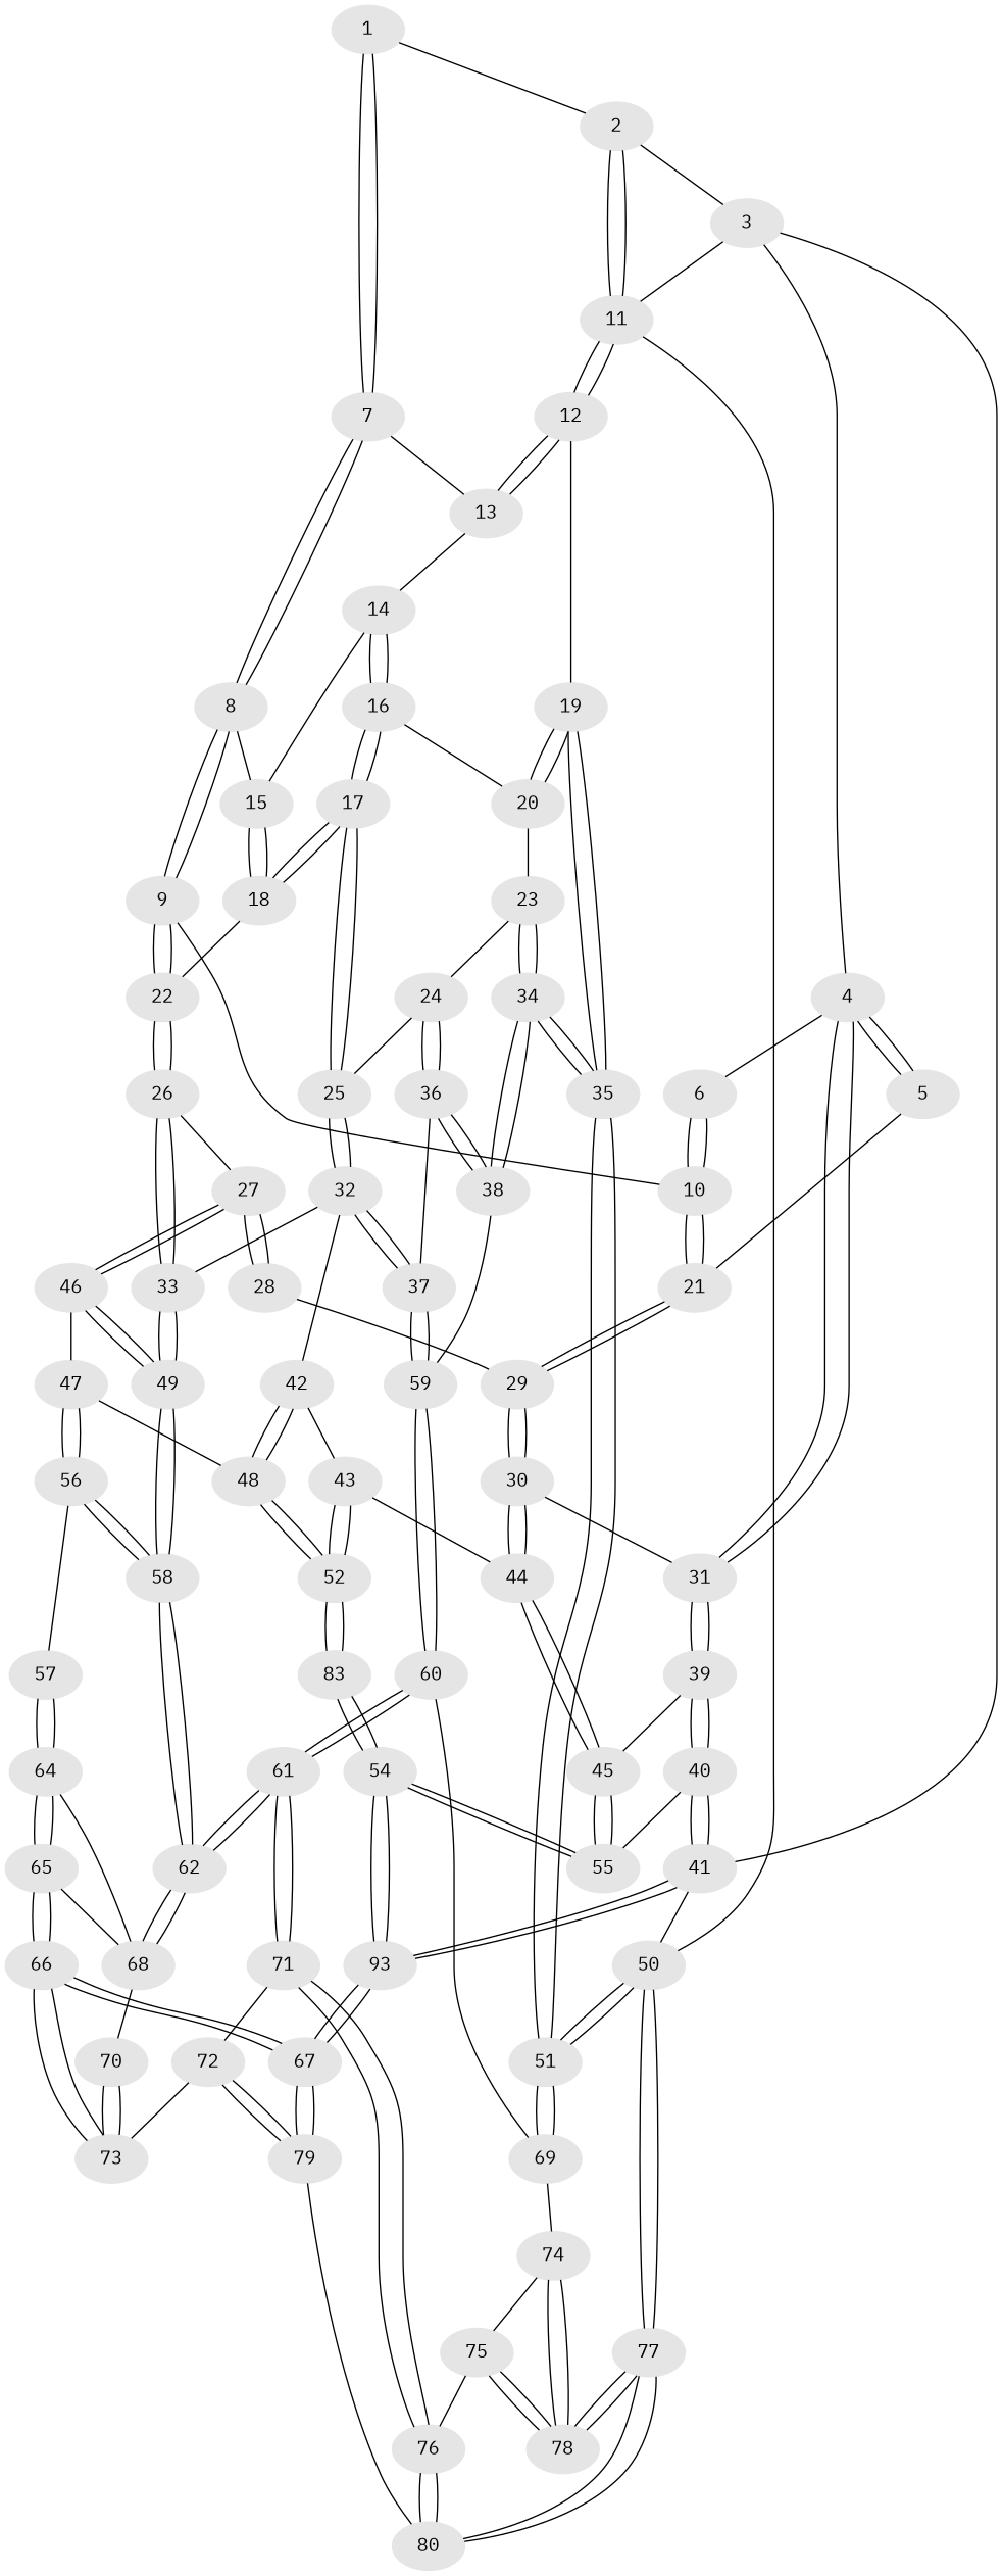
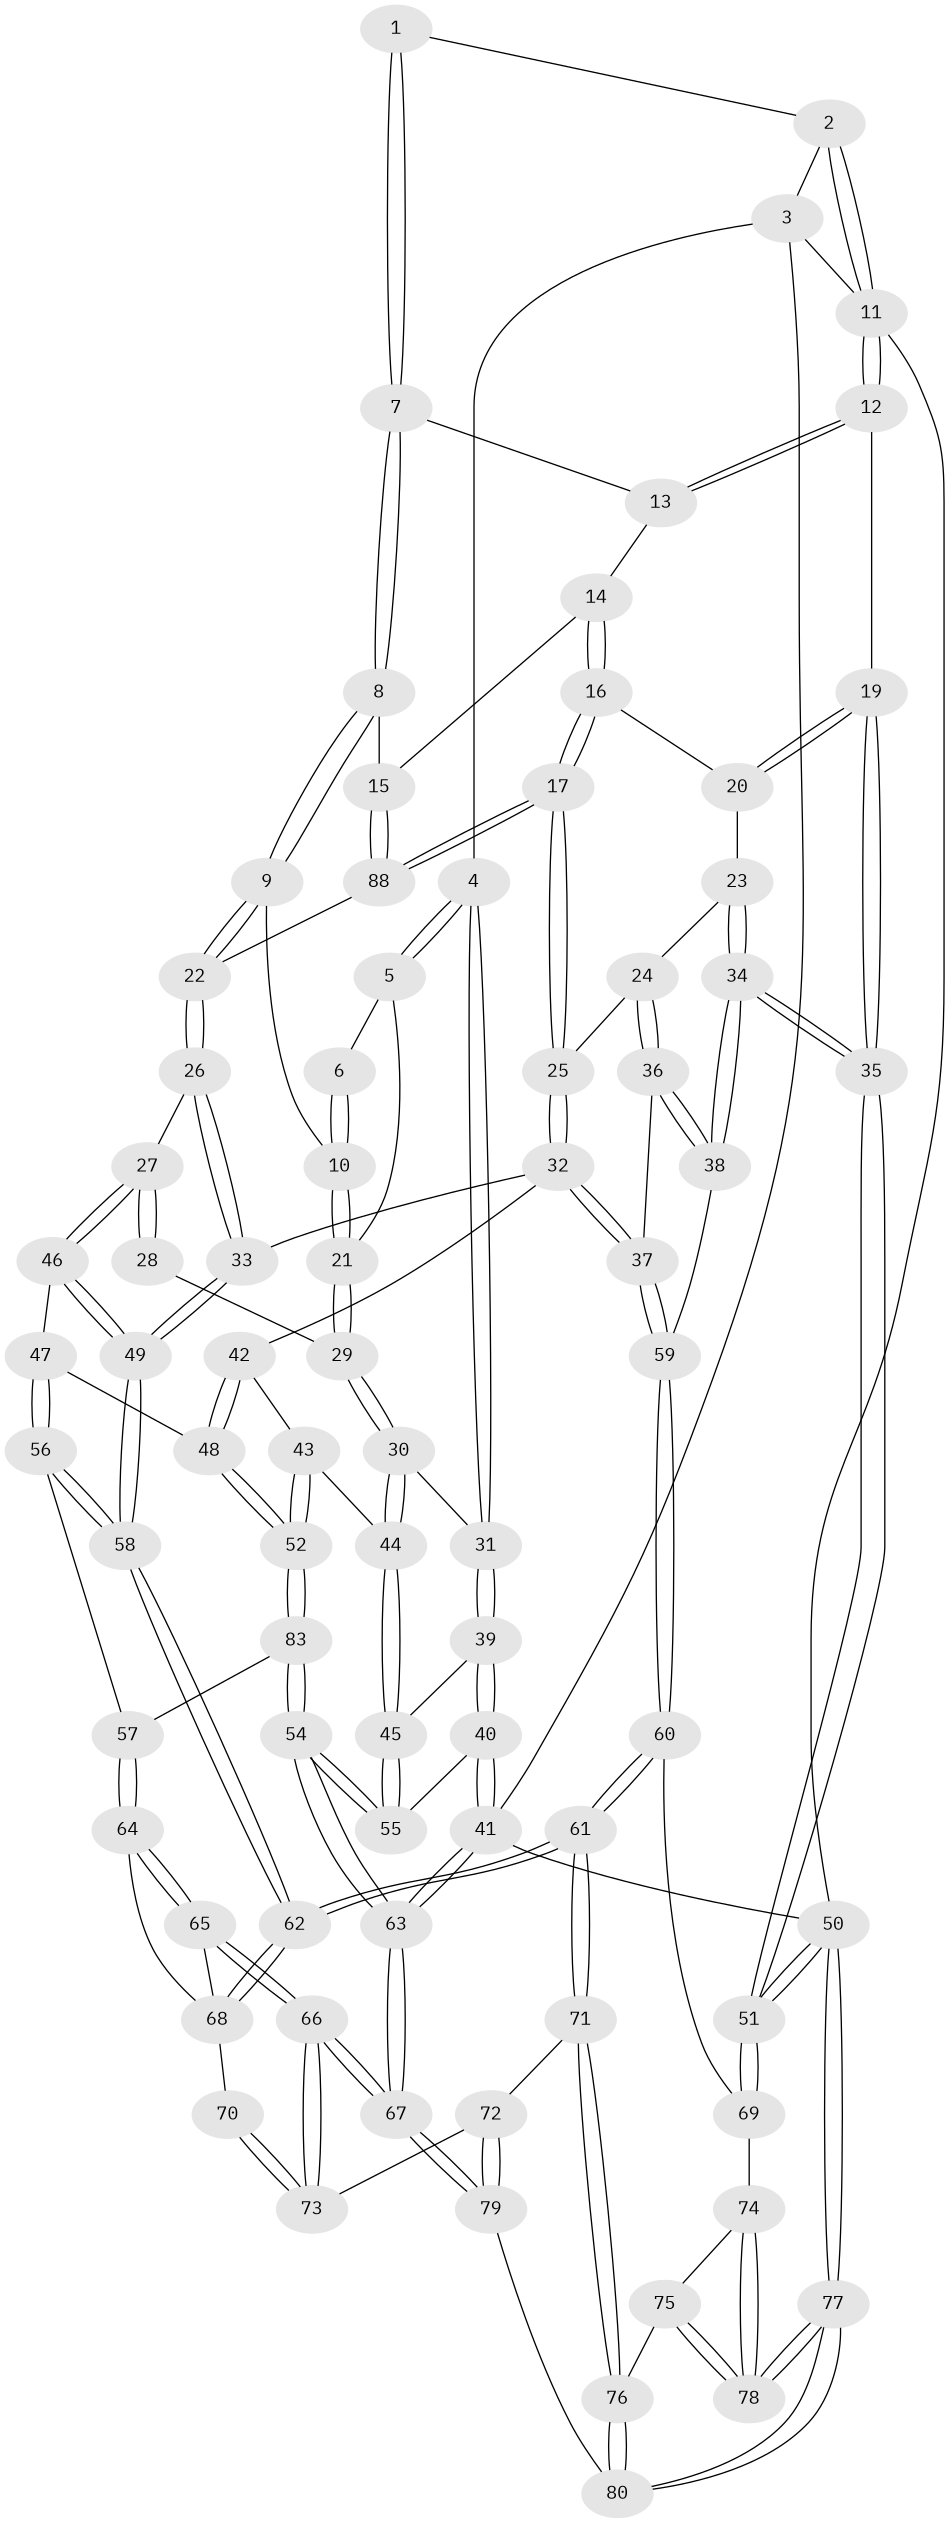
  graph {
    fontname="IBM Plex Mono"
    node [color=gray90 fontname="IBM Plex Mono" style=filled]
    edge [fontname="IBM Plex Mono"]
    1
    2
    7
    3
    11
    8
    13
    4
    41
    12
    50
    5
    31
-   63 [label=93]
+   63
    6
    21
    39
    10
    29
    9
    15
    14
    22
-   18
+   18 [label=88]
    26
    19
    51
    77
    20
    35
    16
    17
    25
    23
    32
    24
    34
    30
    27
    33
    36
    38
    37
    42
    28
    46
    49
    47
    43
    48
    44
    45
    40
    59
    58
    69
    60
    55
    67
    52
    n61 [label=83]
    56
    57
    62
    78
    80
    74
    54
    64
    68
    65
    61
    71
    72
    76
    70
    79
    66
    73
    75
    1 -- 2
    1 -- 7
    1 -- 7
    2 -- 3
    2 -- 11
    2 -- 11
    7 -- 8
    7 -- 8
    7 -- 13
    3 -- 11
    3 -- 4
    3 -- 41
    11 -- 12
    11 -- 12
    11 -- 50
    8 -- 9
    8 -- 9
    8 -- 15
    13 -- 14
    4 -- 5
    4 -- 5
    4 -- 31
    4 -- 31
    41 -- 50
    41 -- 63
    41 -- 63
    12 -- 13
    12 -- 13
    12 -- 19
    50 -- 51
    50 -- 51
    50 -- 77
    50 -- 77
-   4 -- 6
+   5 -- 6
    5 -- 21
    31 -- 39
    31 -- 39
    63 -- 67
    63 -- 67
    6 -- 10
    6 -- 10
    21 -- 29
    21 -- 29
    39 -- 45
    39 -- 40
    39 -- 40
    10 -- 21
    10 -- 21
    29 -- 30
    29 -- 30
    9 -- 10
    9 -- 22
    9 -- 22
    15 -- 18
    15 -- 18
    14 -- 15
    14 -- 16
    14 -- 16
    22 -- 26
    22 -- 26
    18 -- 22
    26 -- 27
    26 -- 33
    26 -- 33
    19 -- 20
    19 -- 20
    19 -- 35
    19 -- 35
    51 -- 69
    51 -- 69
    77 -- 78
    77 -- 78
    77 -- 80
    77 -- 80
    20 -- 23
    35 -- 51
    35 -- 51
    16 -- 20
    16 -- 17
    16 -- 17
    17 -- 18
    17 -- 18
    17 -- 25
    17 -- 25
    25 -- 32
    25 -- 32
    23 -- 24
    23 -- 34
    23 -- 34
    32 -- 33
    32 -- 37
    32 -- 37
    32 -- 42
    24 -- 25
    24 -- 36
    24 -- 36
    34 -- 35
    34 -- 35
    34 -- 38
    34 -- 38
    30 -- 31
    30 -- 44
    30 -- 44
    27 -- 28
    27 -- 28
    27 -- 46
    27 -- 46
    33 -- 49
    33 -- 49
    36 -- 38
    36 -- 38
    36 -- 37
    38 -- 59
    37 -- 59
    37 -- 59
    42 -- 43
    42 -- 48
    42 -- 48
    28 -- 29
    46 -- 49
    46 -- 49
    46 -- 47
    49 -- 58
    49 -- 58
    47 -- 48
    47 -- 56
    47 -- 56
    43 -- 44
    43 -- 52
    43 -- 52
    48 -- 52
    48 -- 52
    44 -- 45
    44 -- 45
    45 -- 55
    45 -- 55
    40 -- 41
    40 -- 41
    40 -- 55
    59 -- 60
    59 -- 60
    58 -- 62
    58 -- 62
    69 -- 74
    60 -- 69
    60 -- 61
    60 -- 61
    67 -- 79
    67 -- 79
    52 -- n61
    52 -- n61
+   n61 -- 57
    n61 -- 54
    n61 -- 54
    56 -- 58
    56 -- 58
    56 -- 57
    57 -- 64
    57 -- 64
    62 -- 68
    62 -- 68
    74 -- 78
    74 -- 78
    74 -- 75
    54 -- 63
    54 -- 63
    54 -- 55
    54 -- 55
    64 -- 68
    64 -- 65
    64 -- 65
    68 -- 70
    65 -- 68
    65 -- 66
    65 -- 66
    61 -- 62
    61 -- 62
    61 -- 71
    61 -- 71
    71 -- 72
    71 -- 76
    71 -- 76
    72 -- 79
    72 -- 79
    72 -- 73
    76 -- 80
    76 -- 80
    70 -- 73
    70 -- 73
    79 -- 80
    66 -- 67
    66 -- 67
    66 -- 73
    66 -- 73
    75 -- 78
    75 -- 78
    75 -- 76
  }
